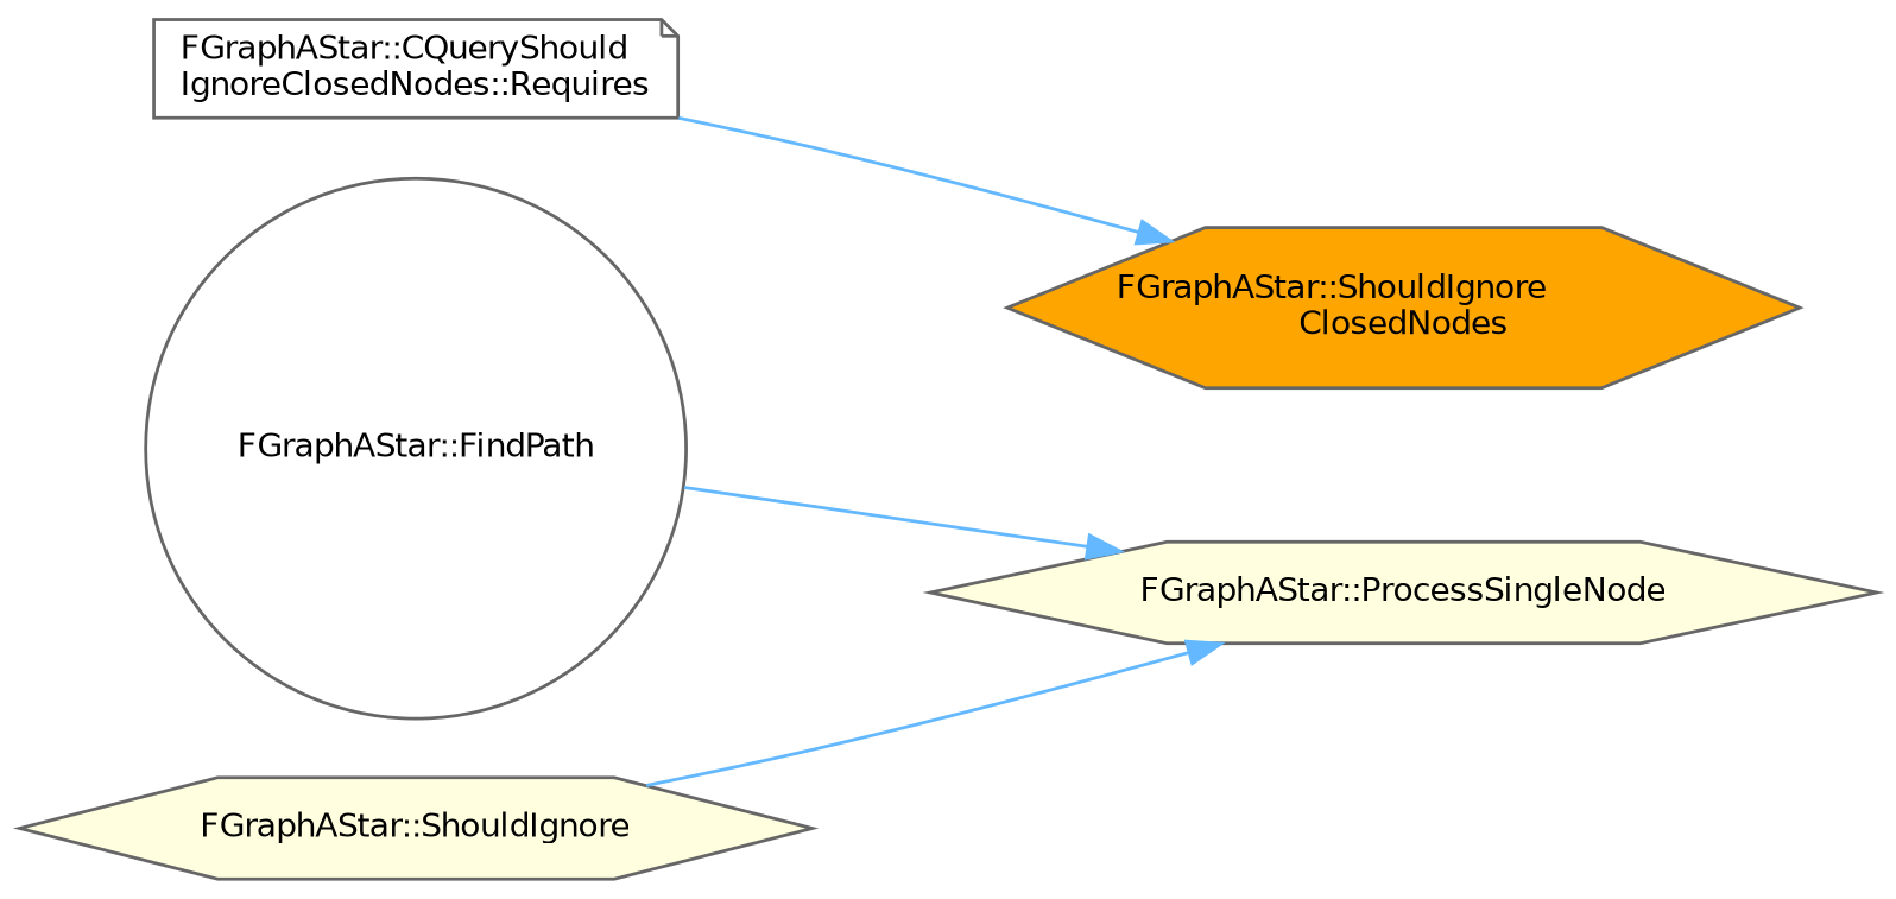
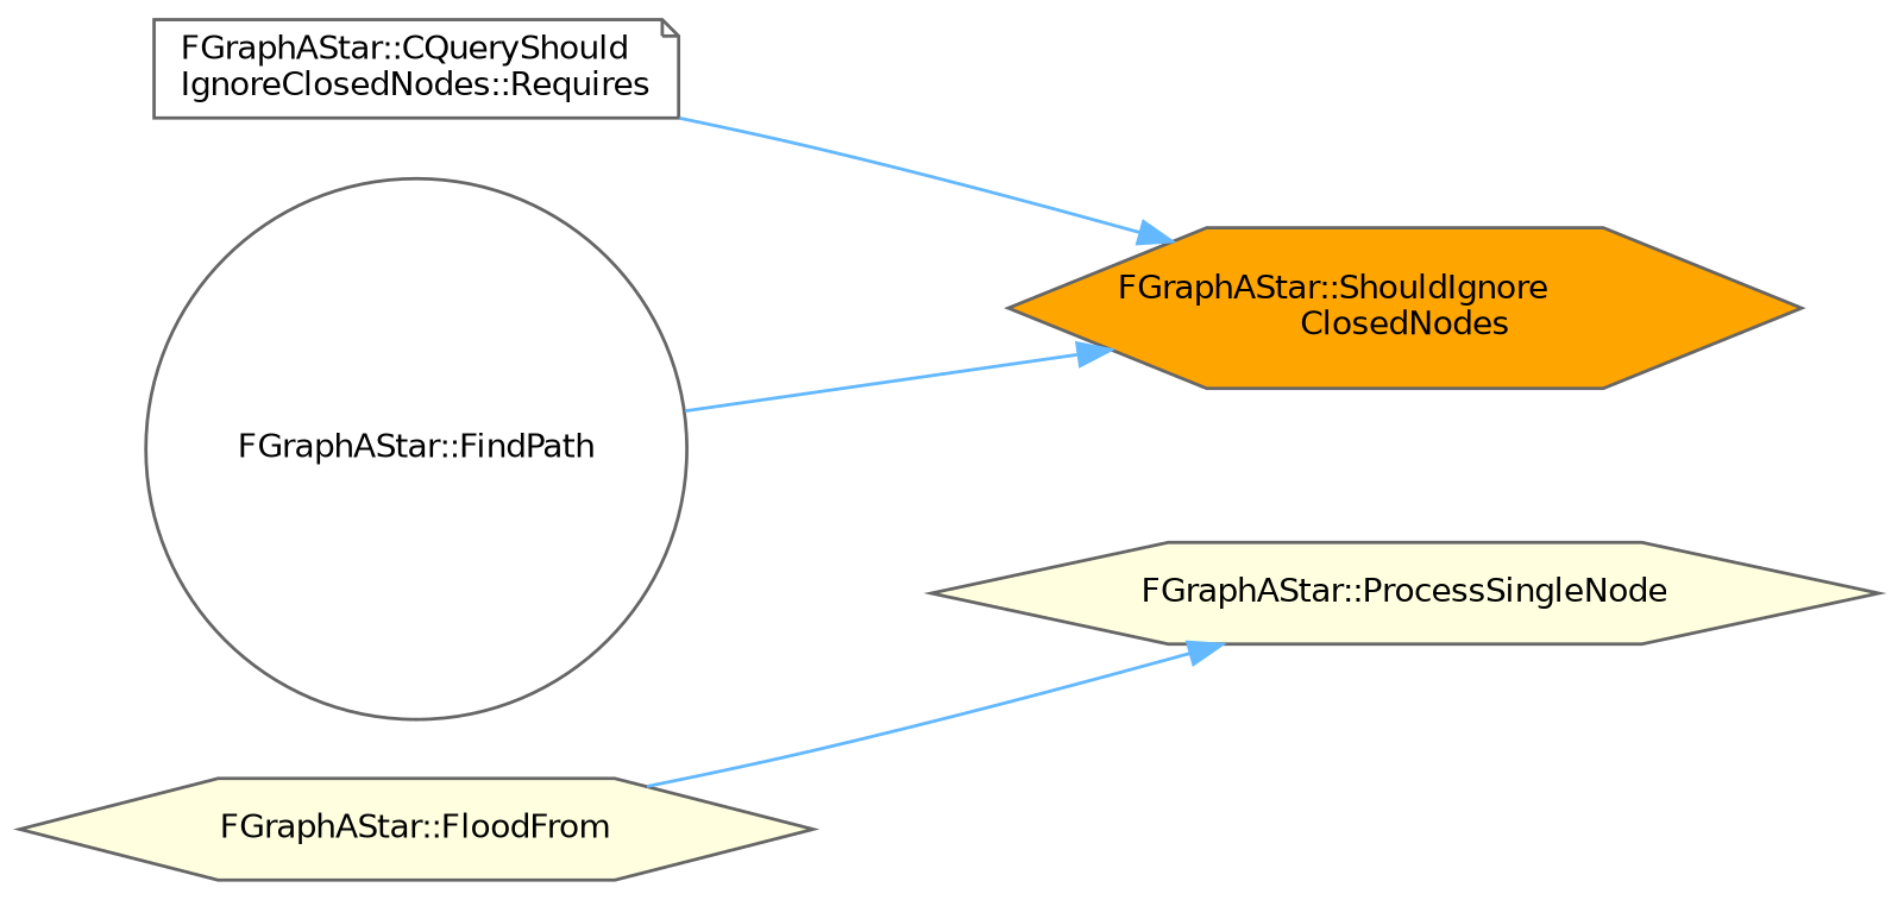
  digraph {
    rankdir=RL
    node [color=grey40 fillcolor=white fontname=Helvetica fontsize=10 shape=hexagon style=filled]
    edge [color=steelblue1 dir=back fontname=Helvetica fontsize=10 labelfontname=Helvetica labelfontsize=10 style=solid]
    n1 [color=gray40 fillcolor=orange fontcolor=black height=0.2 label="FGraphAStar::ShouldIgnore\lClosedNodes" width=0.4]
    n2 [height=0.2 label="FGraphAStar::CQueryShould\lIgnoreClosedNodes::Requires" shape=note width=0.4]
    n3 [fillcolor=lightyellow height=0.2 label="FGraphAStar::ProcessSingleNode" width=0.4]
    n4 [height=0.2 label="FGraphAStar::FindPath" shape=circle width=0.4]
-   n5 [fillcolor=lightyellow height=0.2 label="FGraphAStar::ShouldIgnore" width=0.4]
+   n5 [fillcolor=lightyellow height=0.2 label="FGraphAStar::FloodFrom" width=0.4]
    n1 -> n2
-   n3 -> n4
+   n1 -> n4
    n3 -> n5
  }
